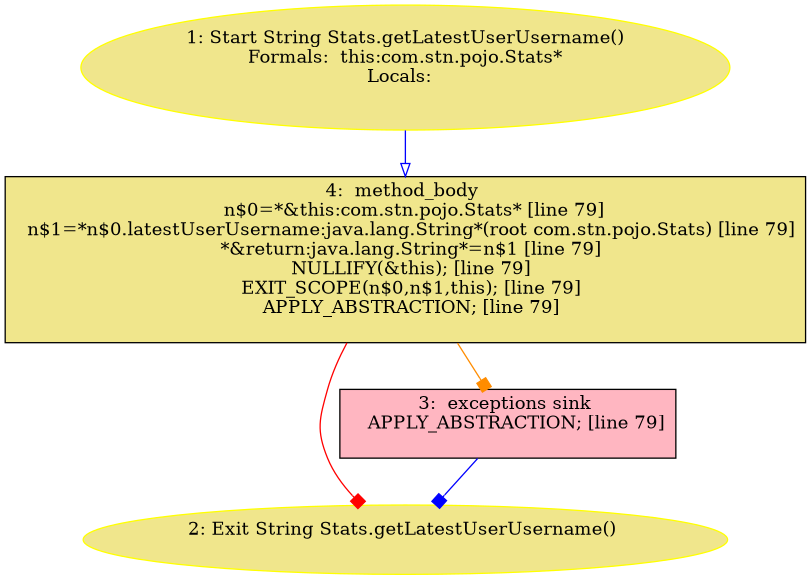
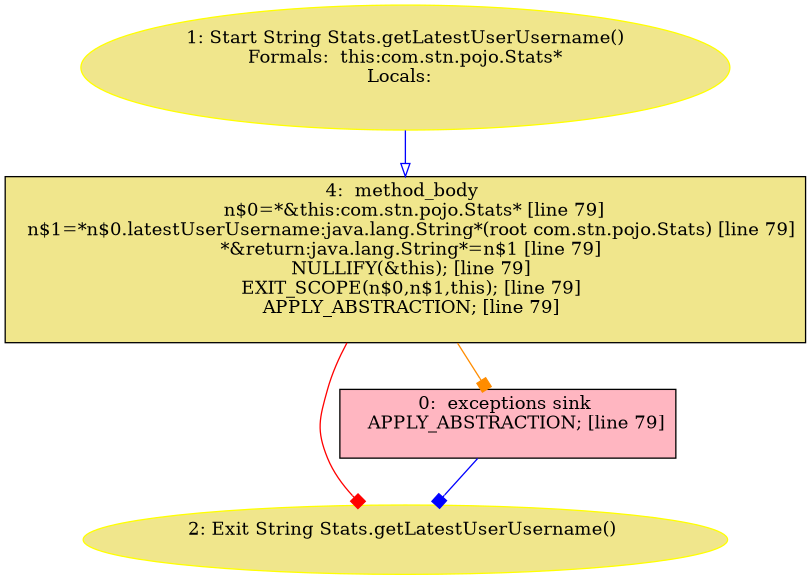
  digraph {
    node [style=filled fillcolor=khaki]
    edge [color=blue arrowhead=box]
    n1 [color=yellow label="1: Start String Stats.getLatestUserUsername()\nFormals:  this:com.stn.pojo.Stats*\nLocals:  \n  "]
    n2 [label="4:  method_body \n   n$0=*&this:com.stn.pojo.Stats* [line 79]\n  n$1=*n$0.latestUserUsername:java.lang.String*(root com.stn.pojo.Stats) [line 79]\n  *&return:java.lang.String*=n$1 [line 79]\n  NULLIFY(&this); [line 79]\n  EXIT_SCOPE(n$0,n$1,this); [line 79]\n  APPLY_ABSTRACTION; [line 79]\n " shape=box]
    n3 [color=yellow label="2: Exit String Stats.getLatestUserUsername() \n  "]
-   n4 [label="3:  exceptions sink \n   APPLY_ABSTRACTION; [line 79]\n " shape=box fillcolor=lightpink]
+   n4 [label="0:  exceptions sink \n   APPLY_ABSTRACTION; [line 79]\n " shape=box fillcolor=lightpink]
    n1 -> n2 [arrowhead=onormal]
    n2 -> n3 [color=red]
    n2 -> n4 [color=darkorange]
    n4 -> n3
  }
